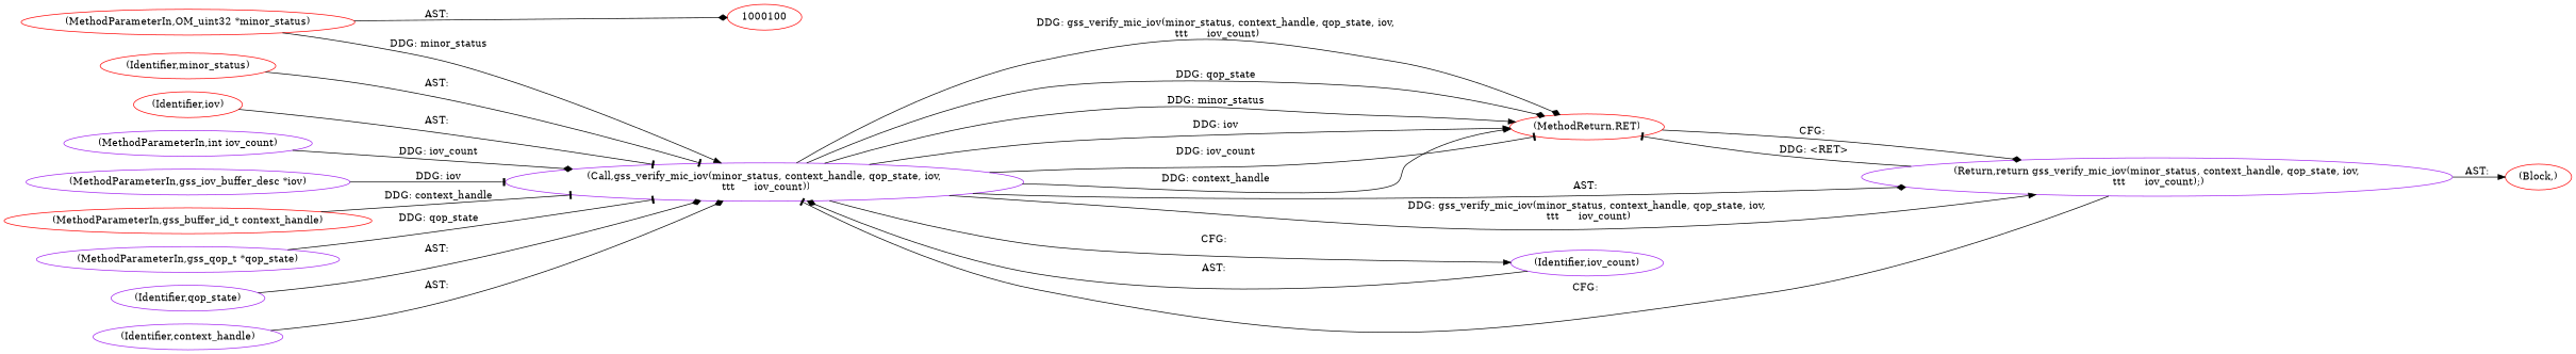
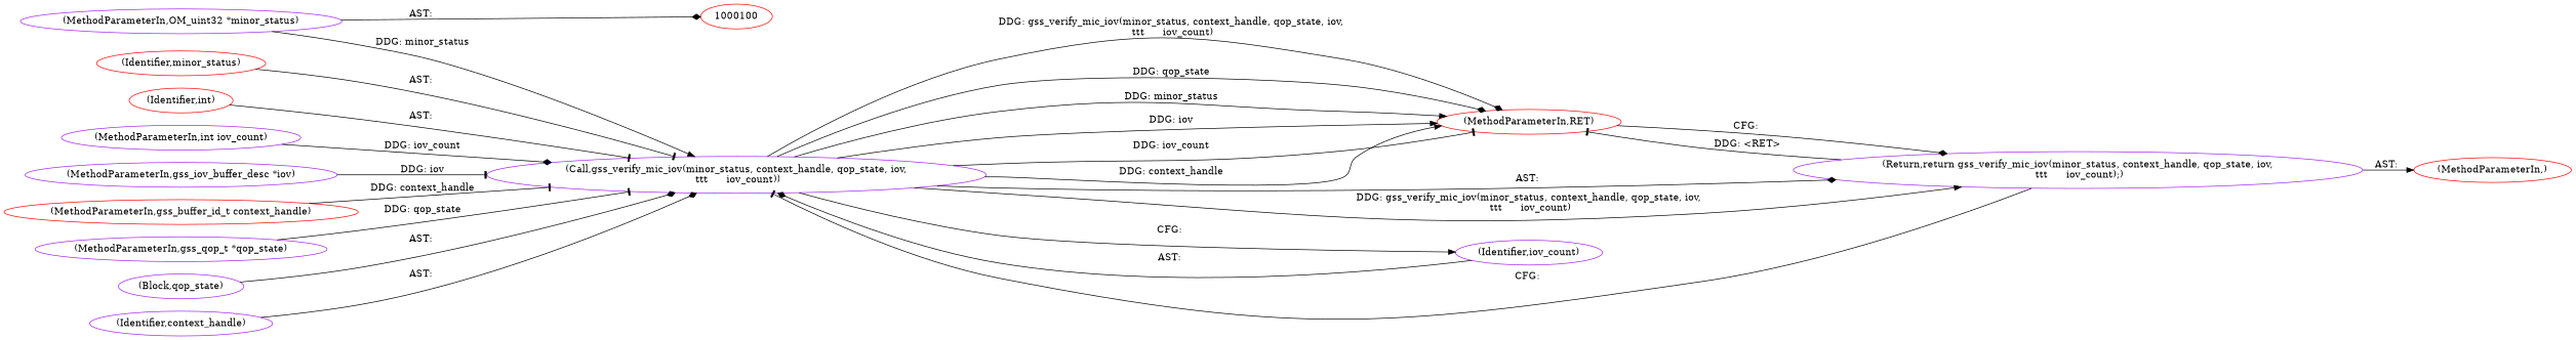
  digraph {
    rankdir=LR
    node [color=purple]
    edge [arrowhead=diamond]
-   n1 [color=red label="(MethodParameterIn,OM_uint32 *minor_status)"]
+   n1 [label="(MethodParameterIn,OM_uint32 *minor_status)"]
    n2 [label="(Call,gss_verify_mic_iov(minor_status, context_handle, qop_state, iov,\n \t\t\t      iov_count))"]
    1000100 [color=red]
-   n4 [color=red label="(MethodReturn,RET)"]
+   n4 [color=red label="(MethodParameterIn,RET)"]
    n5 [label="(Return,return gss_verify_mic_iov(minor_status, context_handle, qop_state, iov,\n \t\t\t      iov_count);)"]
    n6 [label="(Identifier,iov_count)"]
-   n7 [color=red label="(Block,)"]
+   n7 [color=red label="(MethodParameterIn,)"]
    n8 [color=red label="(Identifier,minor_status)"]
-   n9 [color=red label="(Identifier,iov)"]
+   n9 [color=red label="(Identifier,int)"]
    n10 [label="(MethodParameterIn,int iov_count)"]
    n11 [label="(MethodParameterIn,gss_iov_buffer_desc *iov)"]
    n12 [color=red label="(MethodParameterIn,gss_buffer_id_t context_handle)"]
    n13 [label="(MethodParameterIn,gss_qop_t *qop_state)"]
-   n14 [label="(Identifier,qop_state)"]
+   n14 [label="(Block,qop_state)"]
    n15 [label="(Identifier,context_handle)"]
    n1 -> n2 [arrowhead=normal label="DDG: minor_status"]
    n1 -> 1000100 [label="AST: "]
    n2 -> n4 [label="DDG: gss_verify_mic_iov(minor_status, context_handle, qop_state, iov,\n \t\t\t      iov_count)"]
    n2 -> n4 [label="DDG: qop_state"]
    n2 -> n4 [arrowhead=normal label="DDG: minor_status"]
    n2 -> n4 [arrowhead=normal label="DDG: iov"]
    n2 -> n4 [arrowhead=tee label="DDG: iov_count"]
    n2 -> n4 [arrowhead=normal label="DDG: context_handle"]
    n2 -> n5 [label="AST: "]
    n2 -> n5 [arrowhead=normal label="DDG: gss_verify_mic_iov(minor_status, context_handle, qop_state, iov,\n \t\t\t      iov_count)"]
    n2 -> n6 [arrowhead=normal label="CFG: "]
    n4 -> n5 [label="CFG: "]
    n5 -> n2 [arrowhead=tee label="CFG: "]
    n5 -> n4 [arrowhead=tee label="DDG: <RET>"]
    n5 -> n7 [arrowhead=normal label="AST: "]
    n6 -> n2 [label="AST: "]
    n8 -> n2 [arrowhead=tee label="AST: "]
    n9 -> n2 [arrowhead=tee label="AST: "]
    n10 -> n2 [label="DDG: iov_count"]
    n11 -> n2 [arrowhead=tee label="DDG: iov"]
    n12 -> n2 [arrowhead=tee label="DDG: context_handle"]
    n13 -> n2 [arrowhead=tee label="DDG: qop_state"]
    n14 -> n2 [label="AST: "]
    n15 -> n2 [label="AST: "]
  }
